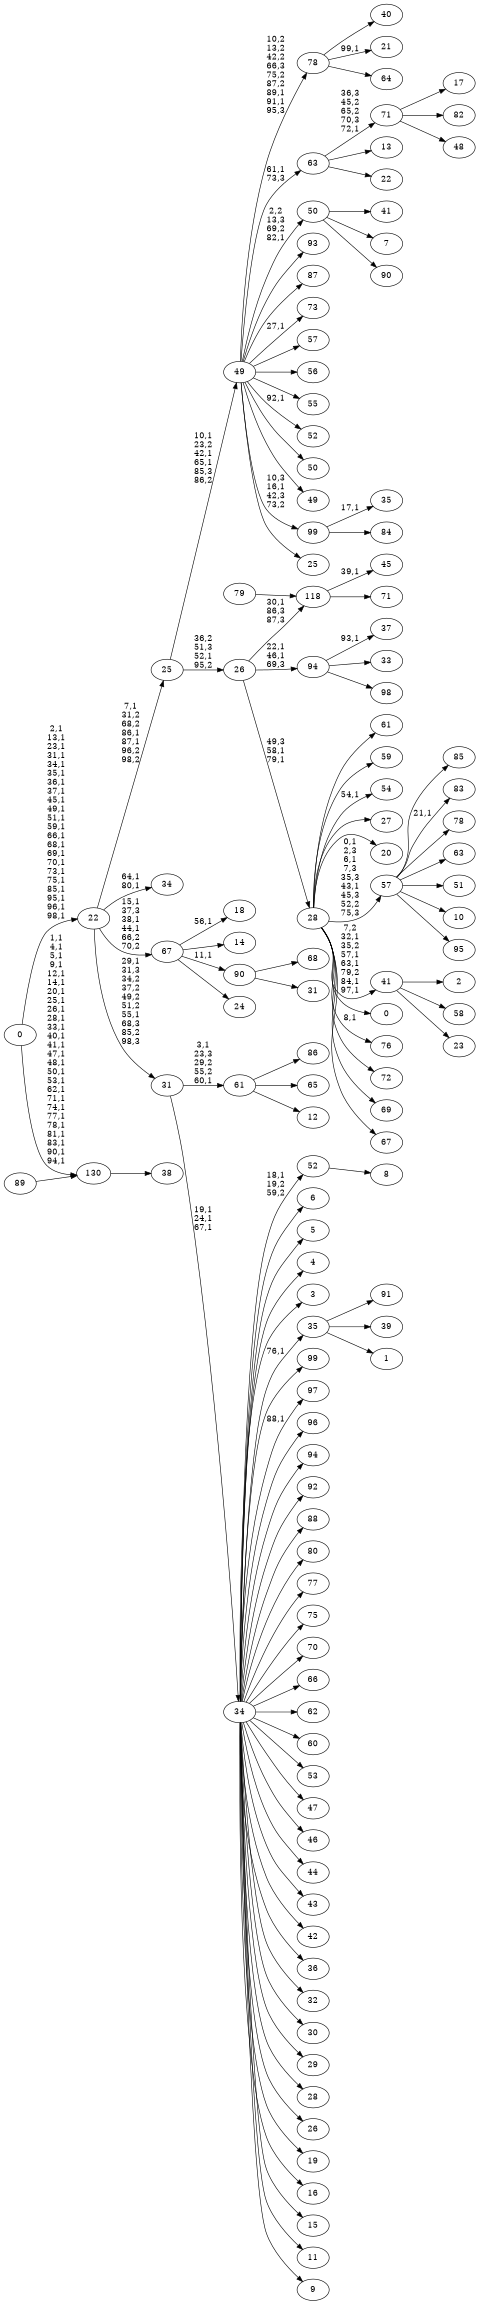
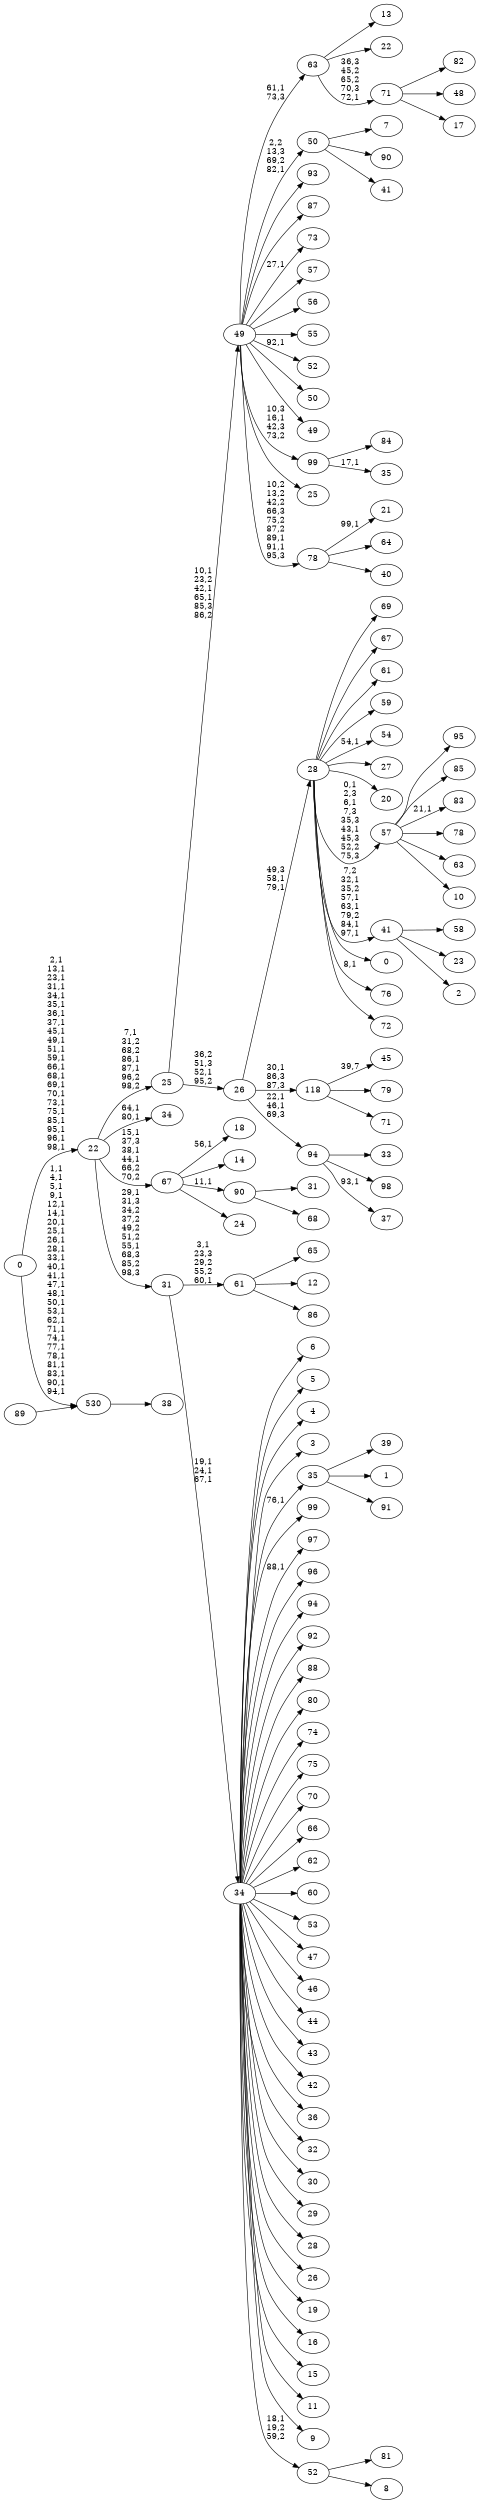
  digraph {
    rankdir=LR
    n1 [label=99]
    n2 [label=98]
    n3 [label=97]
    n4 [label=96]
    n5 [label=95]
    n6 [label=94]
    n7 [label=93]
    n8 [label=92]
    n9 [label=91]
    n10 [label=90]
    n11 [label=89]
-   130
+   130 [label=530]
    n13 [label=88]
    n14 [label=87]
    n15 [label=86]
    n16 [label=85]
    n17 [label=84]
    n18 [label=83]
    n19 [label=82]
+   n20 [label=81]
    n21 [label=80]
    n22 [label=79]
    n23 [label=78]
-   n24 [label=77]
+   n24 [label=74]
    n25 [label=76]
    n26 [label=75]
    n27 [label=73]
    n28 [label=72]
    n29 [label=71]
    n30 [label=70]
    n31 [label=69]
    n32 [label=68]
    n33 [label=67]
    n34 [label=66]
    n35 [label=65]
    n36 [label=64]
    n37 [label=63]
    n38 [label=62]
    n39 [label=61]
    n40 [label=60]
    n41 [label=59]
    n42 [label=58]
    n43 [label=57]
    n44 [label=56]
    n45 [label=55]
    n46 [label=54]
    n47 [label=53]
    n48 [label=52]
-   n49 [label=51]
    n50 [label=50]
    n51 [label=49]
    n52 [label=48]
    n53 [label=47]
    n54 [label=46]
    n55 [label=45]
    n56 [label=118]
    n57 [label=44]
    n58 [label=43]
    n59 [label=42]
    n60 [label=41]
    n61 [label=40]
    n62 [label=39]
    n63 [label=38]
    n64 [label=37]
    n65 [label=36]
    n66 [label=35]
    99
    n68 [label=34]
    n69 [label=33]
    94
    n71 [label=32]
    n72 [label=31]
    90
    n74 [label=30]
    n75 [label=29]
    n76 [label=28]
    n77 [label=27]
    n78 [label=26]
    n79 [label=25]
    n80 [label=24]
    n81 [label=23]
    n82 [label=22]
    n83 [label=21]
    78
    n85 [label=20]
    n86 [label=19]
    n87 [label=18]
    n88 [label=17]
    71
    n90 [label=16]
    n91 [label=15]
    n92 [label=14]
    67
    n94 [label=13]
    63
    n96 [label=12]
    61
    n98 [label=11]
    n99 [label=10]
    57
    n101 [label=9]
    n102 [label=8]
    52
    n104 [label=7]
    50
    49
    n107 [label=6]
    n108 [label=5]
    n109 [label=4]
    n110 [label=3]
    n111 [label=2]
    41
    n113 [label=1]
    35
    34
    31
    n117 [label=0]
    28
    26
    25
    22
    0
    n11 -> 130
    130 -> n63
-   n22 -> n56
+   n56 -> n22
    n56 -> n29
-   n56 -> n55 [label="39,1"]
+   n56 -> n55 [label="39,7"]
    99 -> n17
    99 -> n66 [label="17,1"]
    94 -> n2
    94 -> n64 [label="93,1"]
    94 -> n69
    90 -> n32
    90 -> n72
    78 -> n36
    78 -> n61
    78 -> n83 [label="99,1"]
    71 -> n19
    71 -> n52
    71 -> n88
    67 -> 90 [label="11,1"]
    67 -> n80
    67 -> n87 [label="56,1"]
    67 -> n92
    63 -> n82
    63 -> 71 [label="36,3\n45,2\n65,2\n70,3\n72,1"]
    63 -> n94
    61 -> n15
    61 -> n35
    61 -> n96
    57 -> n5
    57 -> n16
    57 -> n18 [label="21,1"]
    57 -> n23
    57 -> n37
-   57 -> n49
    57 -> n99
+   52 -> n20
    52 -> n102
    50 -> n10
    50 -> n60
    50 -> n104
    49 -> n7
    49 -> n14
    49 -> n27 [label="27,1"]
    49 -> n43
    49 -> n44
    49 -> n45
    49 -> n48 [label="92,1"]
    49 -> n50
    49 -> n51
    49 -> 99 [label="10,3\n16,1\n42,3\n73,2"]
    49 -> n79
    49 -> 78 [label="10,2\n13,2\n42,2\n66,3\n75,2\n87,2\n89,1\n91,1\n95,3"]
    49 -> 63 [label="61,1\n73,3"]
    49 -> 50 [label="2,2\n13,3\n69,2\n82,1"]
    41 -> n42
    41 -> n81
    41 -> n111
    35 -> n9
    35 -> n62
    35 -> n113
    34 -> n1
    34 -> n3 [label="88,1"]
    34 -> n4
    34 -> n6
    34 -> n8
    34 -> n13
    34 -> n21
    34 -> n24
    34 -> n26
    34 -> n30
    34 -> n34
    34 -> n38
    34 -> n40
    34 -> n47
    34 -> n53
    34 -> n54
    34 -> n57
    34 -> n58
    34 -> n59
    34 -> n65
    34 -> n71
    34 -> n74
    34 -> n75
    34 -> n76
    34 -> n78
    34 -> n86
    34 -> n90
    34 -> n91
    34 -> n98
    34 -> n101
    34 -> 52 [label="18,1\n19,2\n59,2"]
    34 -> n107
    34 -> n108
    34 -> n109
    34 -> n110
    34 -> 35 [label="76,1"]
    31 -> 61 [label="3,1\n23,3\n29,2\n55,2\n60,1"]
    31 -> 34 [label="19,1\n24,1\n67,1"]
    28 -> n25 [label="8,1"]
    28 -> n28
    28 -> n31
    28 -> n33
    28 -> n39
    28 -> n41
    28 -> n46 [label="54,1"]
    28 -> n77
    28 -> n85
    28 -> 57 [label="0,1\n2,3\n6,1\n7,3\n35,3\n43,1\n45,3\n52,2\n75,3"]
    28 -> 41 [label="7,2\n32,1\n35,2\n57,1\n63,1\n79,2\n84,1\n97,1"]
    28 -> n117
    26 -> n56 [label="30,1\n86,3\n87,3"]
    26 -> 94 [label="22,1\n46,1\n69,3"]
    26 -> 28 [label="49,3\n58,1\n79,1"]
    25 -> 49 [label="10,1\n23,2\n42,1\n65,1\n85,3\n86,2"]
    25 -> 26 [label="36,2\n51,3\n52,1\n95,2"]
    22 -> n68 [label="64,1\n80,1"]
    22 -> 67 [label="15,1\n37,3\n38,1\n44,1\n66,2\n70,2"]
    22 -> 31 [label="29,1\n31,3\n34,2\n37,2\n49,2\n51,2\n55,1\n68,3\n85,2\n98,3"]
    22 -> 25 [label="7,1\n31,2\n68,2\n86,1\n87,1\n96,2\n98,2"]
    0 -> 130 [label="1,1\n4,1\n5,1\n9,1\n12,1\n14,1\n20,1\n25,1\n26,1\n28,1\n33,1\n40,1\n41,1\n47,1\n48,1\n50,1\n53,1\n62,1\n71,1\n74,1\n77,1\n78,1\n81,1\n83,1\n90,1\n94,1"]
    0 -> 22 [label="2,1\n13,1\n23,1\n31,1\n34,1\n35,1\n36,1\n37,1\n45,1\n49,1\n51,1\n59,1\n66,1\n68,1\n69,1\n70,1\n73,1\n75,1\n85,1\n95,1\n96,1\n98,1"]
  }
